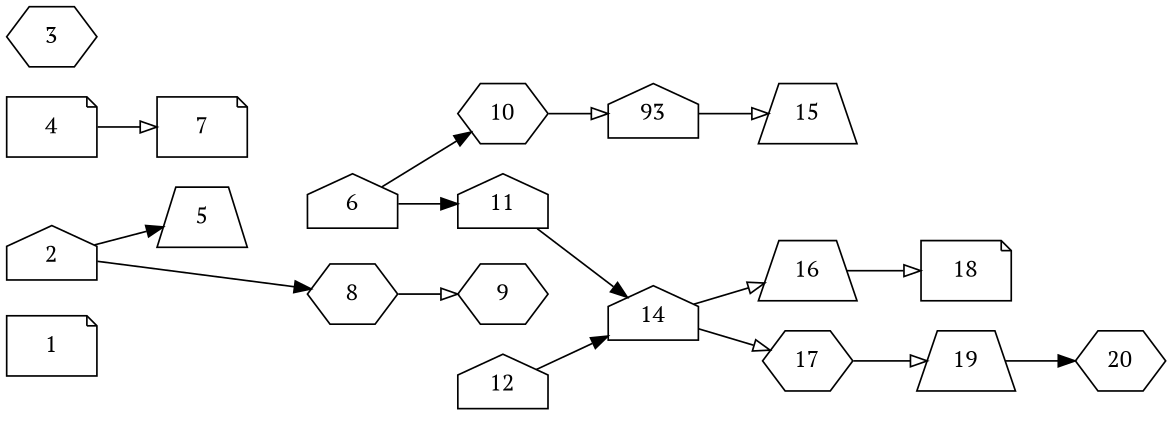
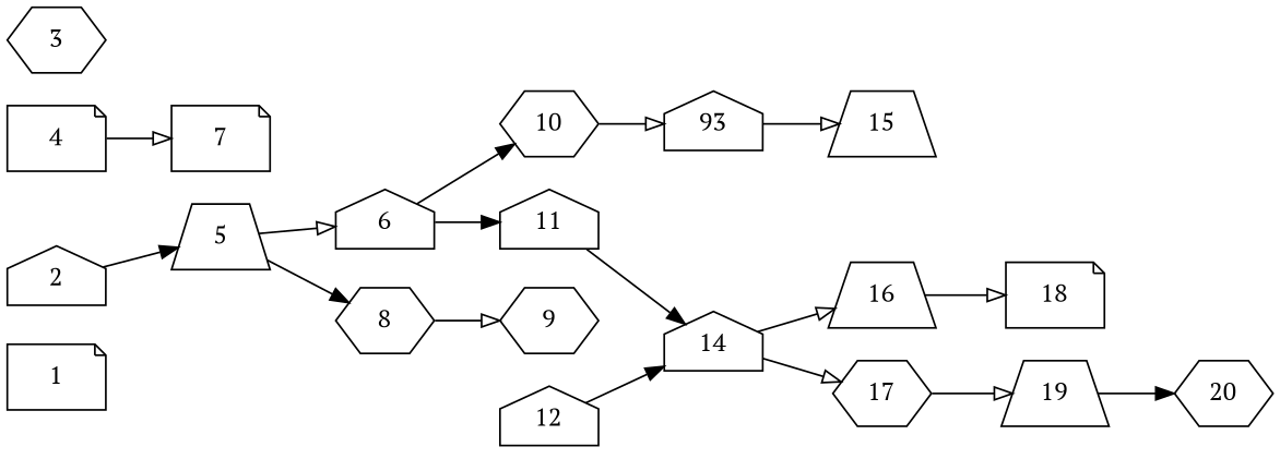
  digraph {
    fontname="PT Serif"
    rankdir=LR
    node [alpha=0.18 fontname="PT Serif" shape=house]
    edge [arrowhead=onormal fontname="PT Serif"]
    1 [alpha=0.12 expect_size=156318272628720640 shape=note]
    2 [alpha=0.13 expect_size=8873998132273851]
    5 [expect_size=477658672298630912 shape=trapezium]
    4 [alpha=0.17 expect_size=16230759809919662 shape=note]
    7 [alpha=0.02 expect_size=7134654083332926 shape=note]
    6 [alpha=0.10 expect_size=607970741796268]
    8 [alpha=0.19 expect_size=174404199118879200 shape=hexagon]
    10 [alpha=0.06 expect_size=2210352312675947 shape=hexagon]
    11 [alpha=0.07 expect_size=2849362567068848]
    9 [alpha=0.07 expect_size=573264147579384 shape=hexagon]
    3 [alpha=0.09 expect_size=9500655216668252 shape=hexagon]
    n12 [alpha=0.16 expect_size=50858073759894928 label=93]
    14 [alpha=0.04 expect_size=8530327287814422528]
    15 [alpha=0.10 expect_size=14384510717970996 shape=trapezium]
    12 [expect_size=21238041619668476]
    16 [alpha=0.15 expect_size=38622166819429941248 shape=trapezium]
    17 [alpha=0.00 expect_size=81201214098373607424 shape=hexagon]
    18 [alpha=0.09 expect_size=1024855808701882 shape=note]
    19 [alpha=0.06 expect_size=15875918204318756 shape=trapezium]
    20 [alpha=0.03 expect_size=127951370715136000000 shape=hexagon]
    2 -> 5 [arrowhead=normal]
-   2 -> 8 [arrowhead=normal]
+   5 -> 6
+   5 -> 8 [arrowhead=normal]
    4 -> 7
    6 -> 10 [arrowhead=normal]
    6 -> 11 [arrowhead=normal]
    8 -> 9
    10 -> n12
    11 -> 14 [arrowhead=normal]
    n12 -> 15
    14 -> 16
    14 -> 17
    12 -> 14 [arrowhead=normal]
    16 -> 18
    17 -> 19
    19 -> 20 [arrowhead=normal]
  }
